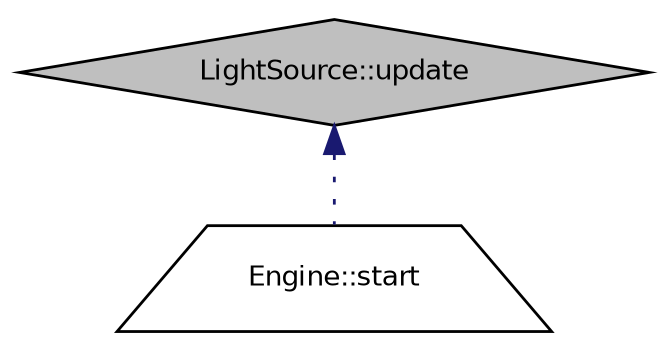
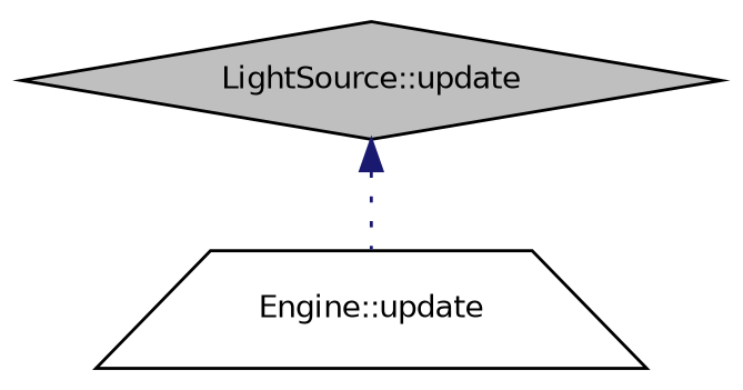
  digraph {
    rankdir=TB
    node [color=black fontname=Helvetica fontsize=10 style=filled]
    n1 [fillcolor=grey75 fontcolor=black height=0.2 label="LightSource::update" shape=diamond width=0.4]
-   n2 [fillcolor=white height=0.2 label="Engine::start" shape=trapezium width=0.4]
+   n2 [fillcolor=white height=0.2 label="Engine::update" shape=trapezium width=0.4]
    n1 -> n2 [color=midnightblue dir=back fontname=Helvetica fontsize=10 labelfontname=Helvetica labelfontsize=10 style=dotted]
  }
